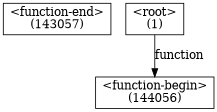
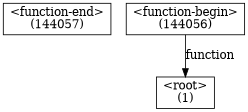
  digraph {
    node [shape=box]
-   n1 [label="<function-end>\n(143057)"]
+   n1 [label="<function-end>\n(144057)"]
    n2 [label="<function-begin>\n(144056)"]
    n3 [label="<root>\n(1)"]
-   n3 -> n2 [label=function]
+   n2 -> n3 [label=function]
  }
